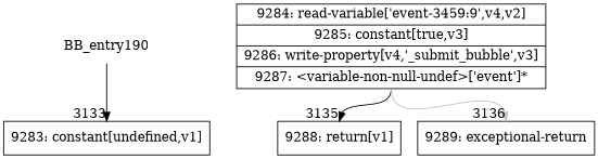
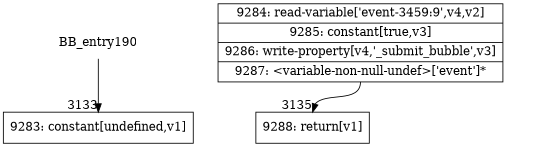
  digraph {
    rankdir=TD
    node [shape=record]
    edge [headport=n tailport=s]
    n1 [label=BB_entry190 shape=none]
    n2 [label="{9283: constant[undefined,v1]}"]
    n3 [label="{9284: read-variable['event-3459:9',v4,v2]|9285: constant[true,v3]|9286: write-property[v4,'_submit_bubble',v3]|9287: \<variable-non-null-undef\>['event']*}"]
    n4 [label="{9288: return[v1]}"]
-   n5 [label="{9289: exceptional-return}"]
    n1 -> n2 [headlabel="    3133"]
    n3 -> n4 [headlabel="      3135"]
-   n3 -> n5 [color=gray headlabel="      3136"]
  }
